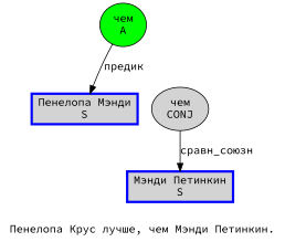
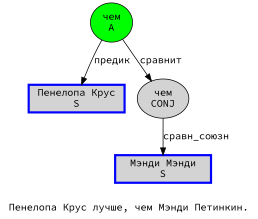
  digraph {
    fontname="Source Code Pro"
    label="Пенелопа Крус лучше, чем Мэнди Петинкин."
    node [fillcolor=lightgray fontname="Source Code Pro" penwidth=3 shape=box style=filled]
    edge [fontname="Source Code Pro"]
-   n1 [color=blue label="Пенелопа Мэнди\nS"]
+   n1 [color=blue label="Пенелопа Крус\nS"]
    n2 [fillcolor=green label="чем\nA" penwidth=1 shape=ellipse]
    n3 [label="чем\nCONJ" penwidth=1 shape=ellipse]
-   n4 [color=blue label="Мэнди Петинкин\nS"]
+   n4 [color=blue label="Мэнди Мэнди\nS"]
    n2 -> n1 [label="предик"]
+   n2 -> n3 [label="сравнит"]
    n3 -> n4 [label="сравн_союзн"]
  }
